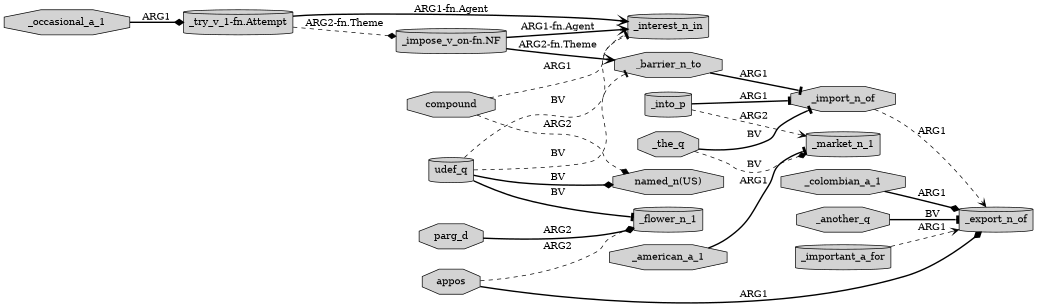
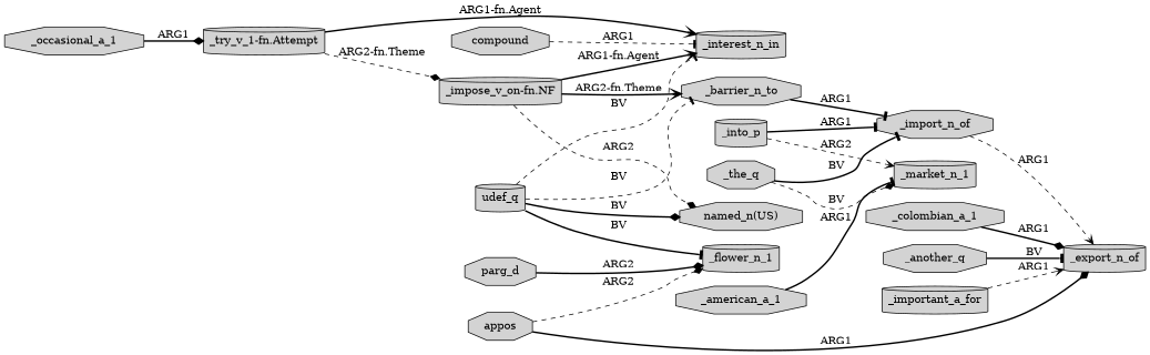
  digraph {
    rankdir=LR
    node [shape=octagon style=filled]
    edge [arrowhead=diamond style=bold]
    "_try_v_1-fn.Attempt" [shape=cylinder]
    "_impose_v_on-fn.NF" [shape=cylinder]
    _interest_n_in [shape=cylinder]
    _barrier_n_to
    _import_n_of
    udef_q [shape=cylinder]
    "named_n(US)"
    _flower_n_1 [shape=cylinder]
    _export_n_of [shape=cylinder]
    _occasional_a_1
    appos
    compound
    _into_p [shape=cylinder]
    _market_n_1 [shape=cylinder]
    _colombian_a_1
    _another_q
    parg_d
    _american_a_1
    _the_q
    _important_a_for [shape=cylinder]
    "_try_v_1-fn.Attempt" -> "_impose_v_on-fn.NF" [label="ARG2-fn.Theme" style=dashed]
    "_try_v_1-fn.Attempt" -> _interest_n_in [arrowhead=vee label="ARG1-fn.Agent"]
    "_impose_v_on-fn.NF" -> _interest_n_in [arrowhead=vee label="ARG1-fn.Agent"]
    "_impose_v_on-fn.NF" -> _barrier_n_to [arrowhead=vee label="ARG2-fn.Theme"]
    _barrier_n_to -> _import_n_of [arrowhead=tee label=ARG1]
    _import_n_of -> _export_n_of [arrowhead=vee label=ARG1 style=dashed]
    udef_q -> _interest_n_in [arrowhead=tee label=BV style=dashed]
    udef_q -> _barrier_n_to [arrowhead=tee label=BV style=dashed]
    udef_q -> "named_n(US)" [label=BV]
    udef_q -> _flower_n_1 [arrowhead=tee label=BV]
    _occasional_a_1 -> "_try_v_1-fn.Attempt" [label=ARG1]
    appos -> _flower_n_1 [label=ARG2 style=dashed]
    appos -> _export_n_of [label=ARG1]
    compound -> _interest_n_in [arrowhead=tee label=ARG1 style=dashed]
-   compound -> "named_n(US)" [label=ARG2 style=dashed]
+   "_impose_v_on-fn.NF" -> "named_n(US)" [label=ARG2 style=dashed]
    _into_p -> _import_n_of [arrowhead=tee label=ARG1]
    _into_p -> _market_n_1 [arrowhead=vee label=ARG2 style=dashed]
    _colombian_a_1 -> _export_n_of [label=ARG1]
    _another_q -> _export_n_of [arrowhead=tee label=BV]
    parg_d -> _flower_n_1 [label=ARG2]
    _american_a_1 -> _market_n_1 [arrowhead=tee label=ARG1]
    _the_q -> _import_n_of [arrowhead=tee label=BV]
    _the_q -> _market_n_1 [label=BV style=dashed]
    _important_a_for -> _export_n_of [arrowhead=vee label=ARG1 style=dashed]
  }
